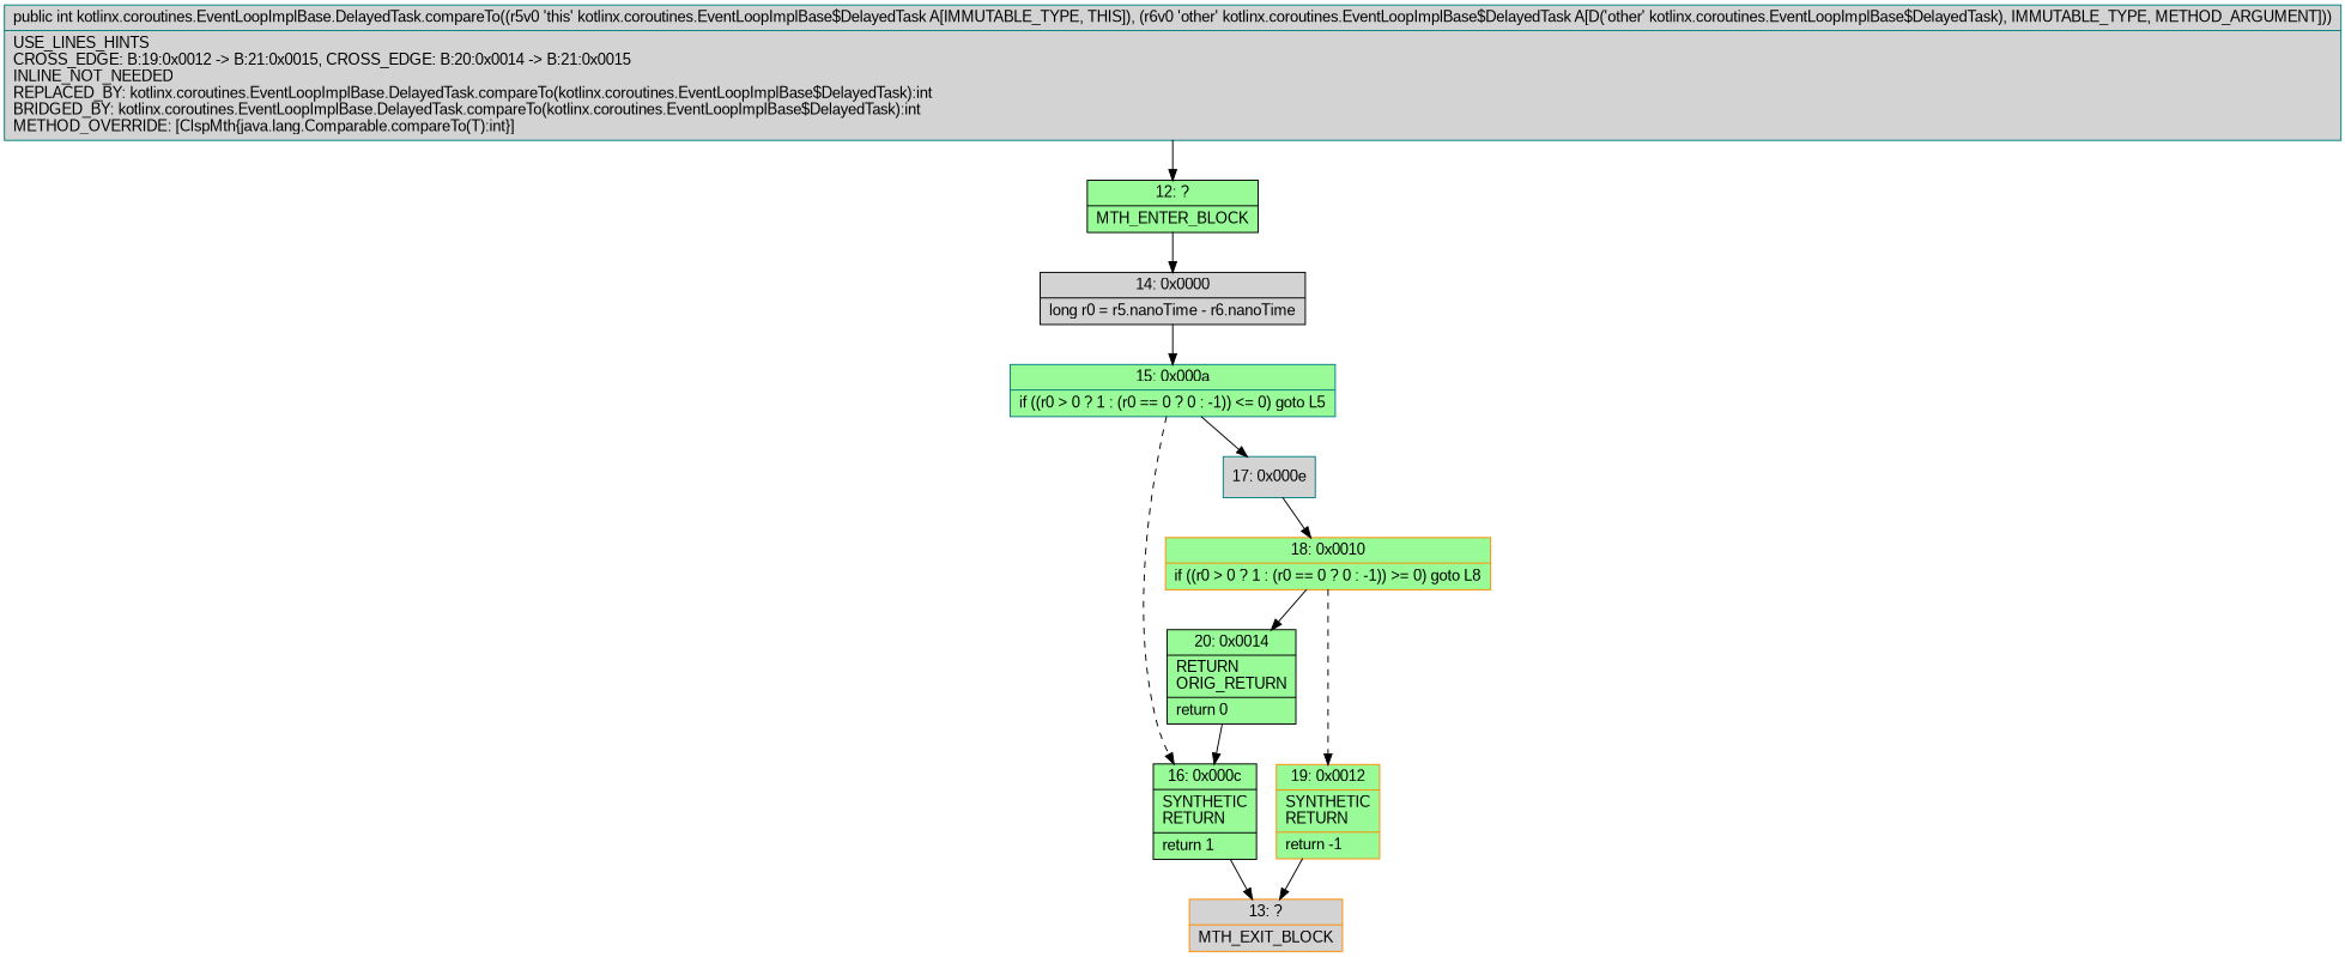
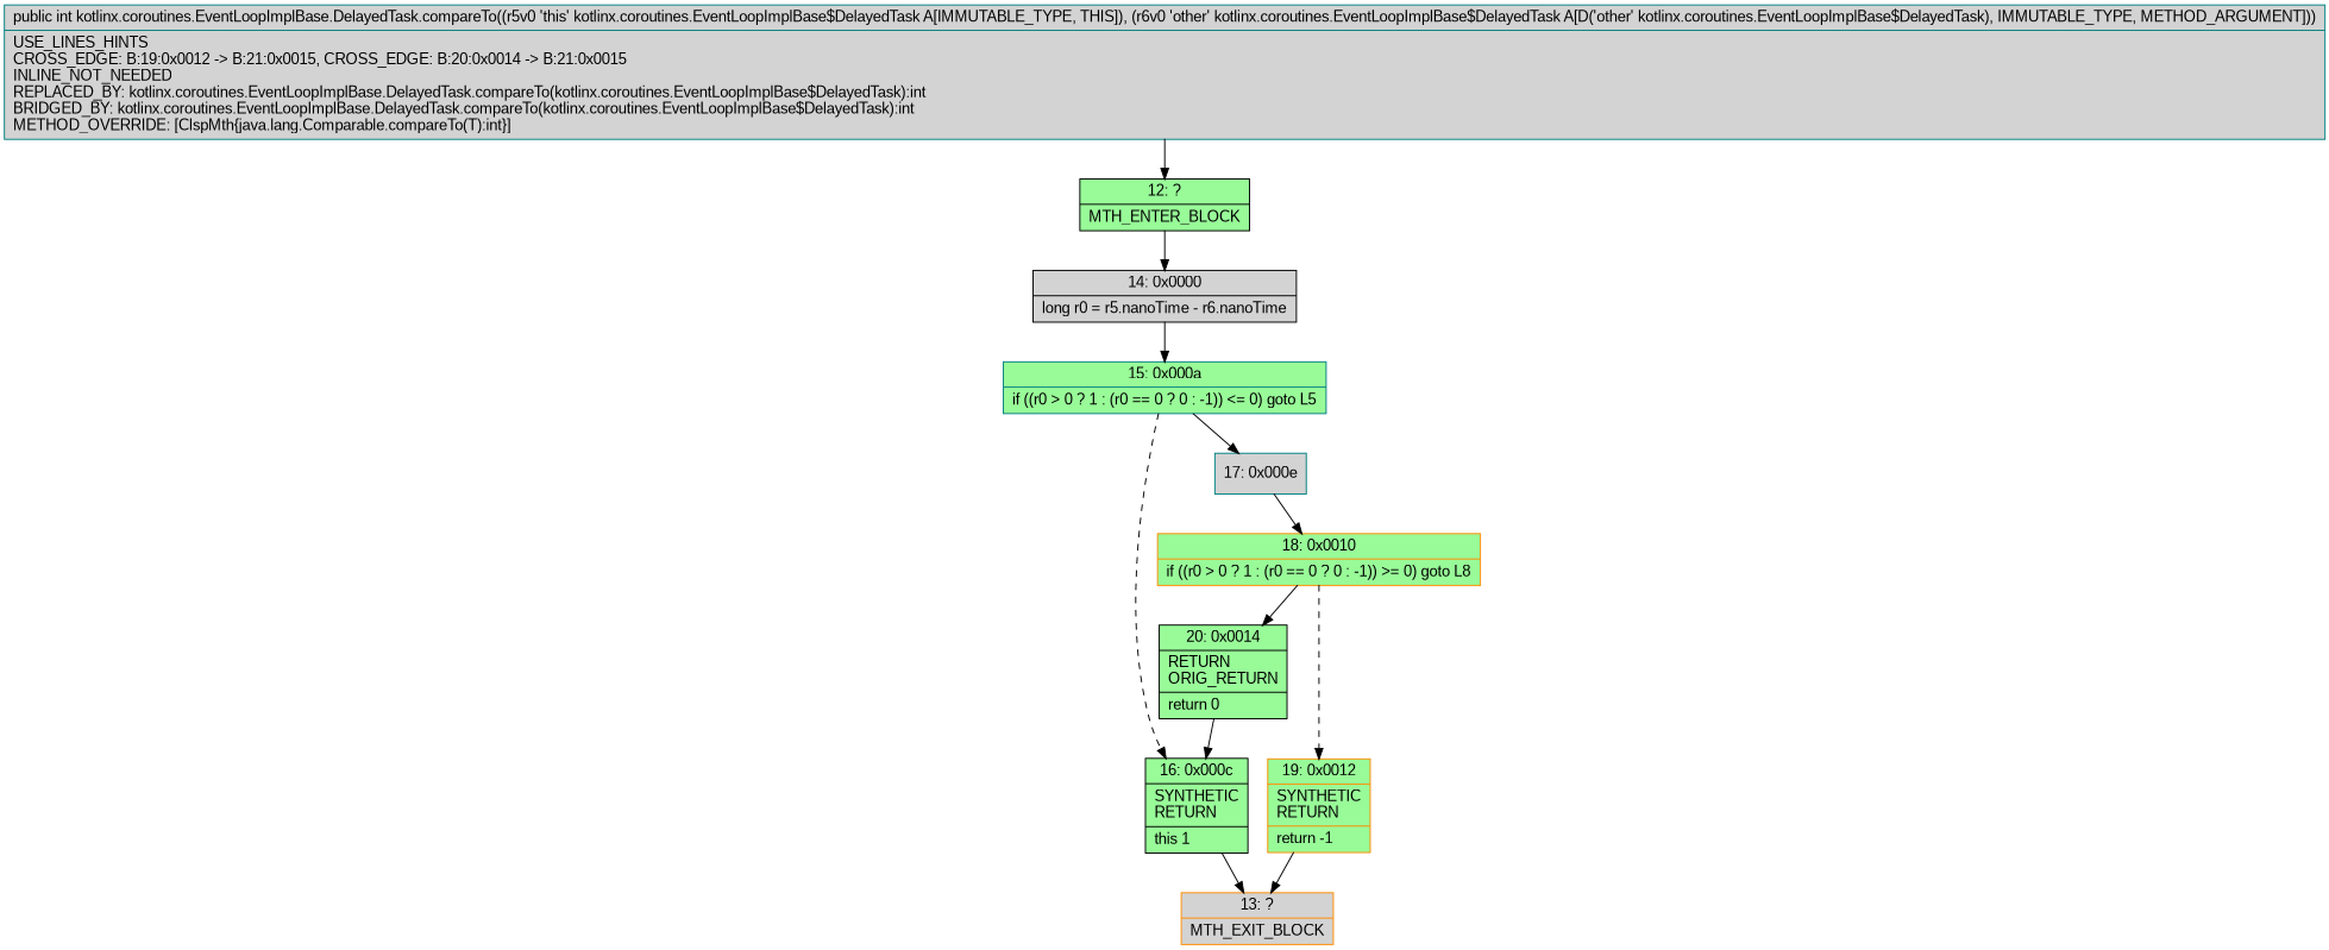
  digraph {
    fontname="Liberation Sans"
    node [color=black fillcolor=palegreen fontname="Liberation Sans" shape=record style=filled]
    edge [fontname="Liberation Sans"]
    n1 [label="{12\:\ ?|MTH_ENTER_BLOCK\l}"]
    n2 [fillcolor=lightgrey label="{14\:\ 0x0000|long r0 = r5.nanoTime \- r6.nanoTime\l}"]
    n3 [color=teal label="{15\:\ 0x000a|if ((r0 \> 0 ? 1 : (r0 == 0 ? 0 : \-1)) \<= 0) goto L5\l}"]
-   n4 [label="{16\:\ 0x000c|SYNTHETIC\lRETURN\l|return 1\l}"]
+   n4 [label="{16\:\ 0x000c|SYNTHETIC\lRETURN\l|this 1\l}"]
    n5 [color=teal fillcolor=lightgrey label="{17\:\ 0x000e}"]
    n6 [color=darkorange fillcolor=lightgrey label="{13\:\ ?|MTH_EXIT_BLOCK\l}"]
    n7 [color=darkorange label="{18\:\ 0x0010|if ((r0 \> 0 ? 1 : (r0 == 0 ? 0 : \-1)) \>= 0) goto L8\l}"]
    n8 [color=darkorange label="{19\:\ 0x0012|SYNTHETIC\lRETURN\l|return \-1\l}"]
    n9 [label="{20\:\ 0x0014|RETURN\lORIG_RETURN\l|return 0\l}"]
    n10 [color=teal fillcolor=lightgrey label="{public int kotlinx.coroutines.EventLoopImplBase.DelayedTask.compareTo((r5v0 'this' kotlinx.coroutines.EventLoopImplBase$DelayedTask A[IMMUTABLE_TYPE, THIS]), (r6v0 'other' kotlinx.coroutines.EventLoopImplBase$DelayedTask A[D('other' kotlinx.coroutines.EventLoopImplBase$DelayedTask), IMMUTABLE_TYPE, METHOD_ARGUMENT]))  | USE_LINES_HINTS\lCROSS_EDGE: B:19:0x0012 \-\> B:21:0x0015, CROSS_EDGE: B:20:0x0014 \-\> B:21:0x0015\lINLINE_NOT_NEEDED\lREPLACED_BY: kotlinx.coroutines.EventLoopImplBase.DelayedTask.compareTo(kotlinx.coroutines.EventLoopImplBase$DelayedTask):int\lBRIDGED_BY: kotlinx.coroutines.EventLoopImplBase.DelayedTask.compareTo(kotlinx.coroutines.EventLoopImplBase$DelayedTask):int\lMETHOD_OVERRIDE: [ClspMth\{java.lang.Comparable.compareTo(T):int\}]\l}"]
    n1 -> n2
    n2 -> n3
    n3 -> n4 [style=dashed]
    n3 -> n5
    n4 -> n6
    n5 -> n7
    n7 -> n8 [style=dashed]
    n7 -> n9
    n8 -> n6
    n9 -> n4
    n10 -> n1
  }
